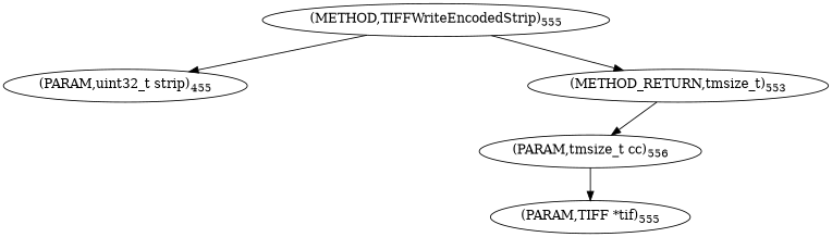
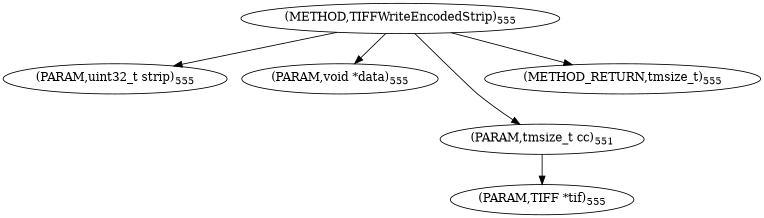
  digraph {
    n1 [label=<(METHOD,TIFFWriteEncodedStrip)<SUB>555</SUB>>]
-   n2 [label=<(PARAM,uint32_t strip)<SUB>455</SUB>>]
-   n4 [label=<(PARAM,tmsize_t cc)<SUB>556</SUB>>]
-   n5 [label=<(METHOD_RETURN,tmsize_t)<SUB>553</SUB>>]
+   n2 [label=<(PARAM,uint32_t strip)<SUB>555</SUB>>]
+   n3 [label=<(PARAM,void *data)<SUB>555</SUB>>]
+   n4 [label=<(PARAM,tmsize_t cc)<SUB>551</SUB>>]
+   n5 [label=<(METHOD_RETURN,tmsize_t)<SUB>555</SUB>>]
    n6 [label=<(PARAM,TIFF *tif)<SUB>555</SUB>>]
    n1 -> n2
-   n5 -> n4
+   n1 -> n3
+   n1 -> n4
    n1 -> n5
    n4 -> n6
  }
